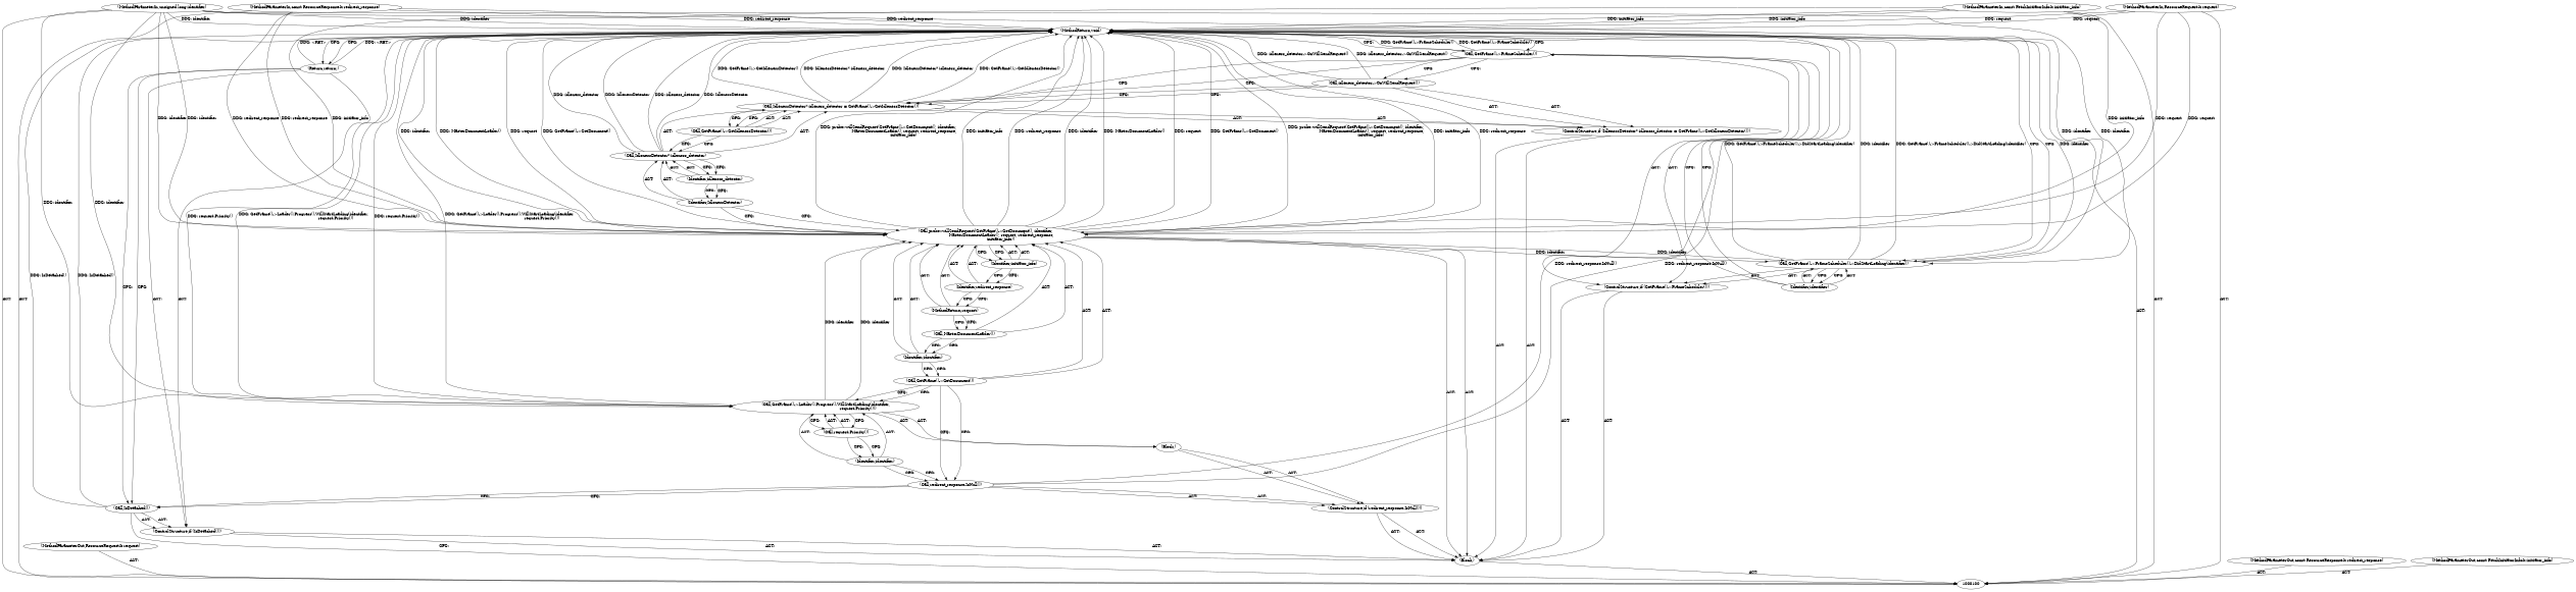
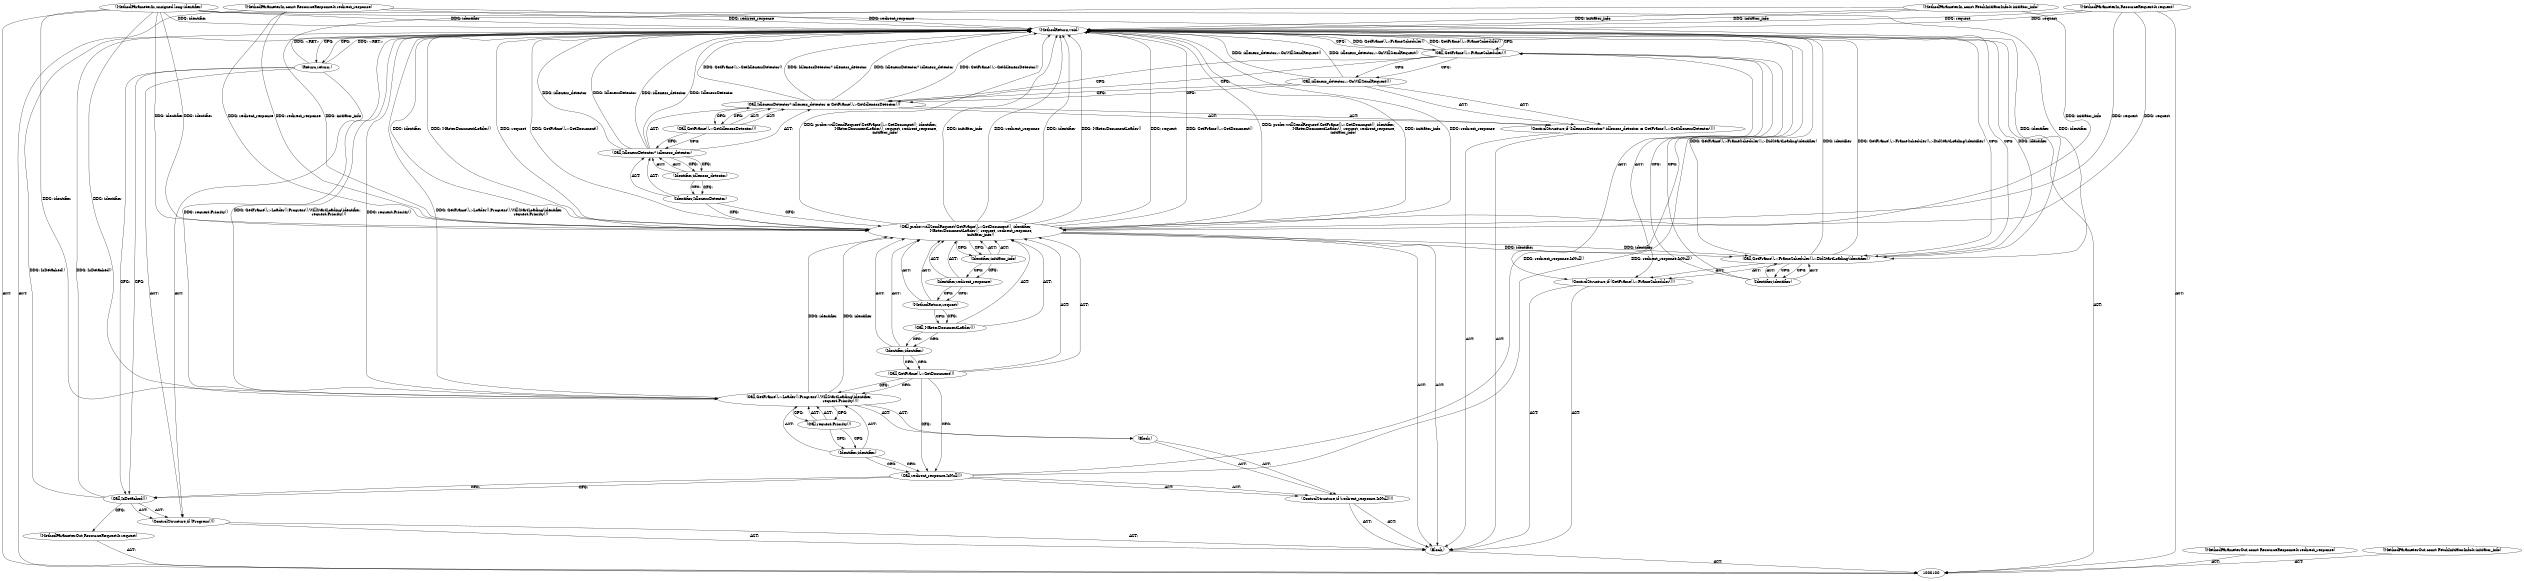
  digraph {
    n1 [label="(MethodReturn,void)"]
    n2 [label="(Call,GetFrame()->FrameScheduler())"]
    n3 [label="(Call,GetFrame()->FrameScheduler()->DidStartLoading(identifier))"]
    n4 [label="(Return,return;)"]
    1000100
    n6 [label="(Call,IdlenessDetector* idleness_detector = GetFrame()->GetIdlenessDetector())"]
    n7 [label="(Call,idleness_detector->OnWillSendRequest())"]
    n8 [label="(ControlStructure,if (GetFrame()->FrameScheduler()))"]
    n9 [label="(Identifier,identifier)"]
-   n10 [label="(ControlStructure,if (IsDetached()))"]
+   n10 [label="(ControlStructure,if (Progress()))"]
    n11 [label="(Call,IsDetached())"]
    n12 [label="(Call,GetFrame()->Loader().Progress().WillStartLoading(identifier,\n                                                     request.Priority()))"]
    n13 [label="(Call,request.Priority())"]
    n14 [label="(Call,probe::willSendRequest(GetFrame()->GetDocument(), identifier,\n                          MasterDocumentLoader(), request, redirect_response,\n                         initiator_info))"]
    n15 [label="(Block,)"]
    n16 [label="(Identifier,identifier)"]
    n17 [label="(Identifier,initiator_info)"]
    n18 [label="(Block,)"]
    n19 [label="(ControlStructure,if (redirect_response.IsNull()))"]
    n20 [label="(Call,redirect_response.IsNull())"]
    n21 [label="(Call,GetFrame()->GetDocument())"]
    n22 [label="(Identifier,redirect_response)"]
    n23 [label="(Identifier,identifier)"]
    n24 [label="(Call,MasterDocumentLoader())"]
    n25 [label="(MethodReturn,request)"]
    n26 [label="(Identifier,idleness_detector)"]
    n27 [label="(Call,IdlenessDetector* idleness_detector)"]
    n28 [label="(Identifier,IdlenessDetector)"]
    n29 [label="(ControlStructure,if (IdlenessDetector* idleness_detector = GetFrame()->GetIdlenessDetector()))"]
    n30 [label="(Call,GetFrame()->GetIdlenessDetector())"]
    n31 [label="(MethodParameterIn,unsigned long identifier)"]
    n32 [label="(MethodParameterIn,ResourceRequest& request)"]
    n33 [label="(MethodParameterOut,ResourceRequest& request)"]
    n34 [label="(MethodParameterIn,const ResourceResponse& redirect_response)"]
    n35 [label="(MethodParameterOut,const ResourceResponse& redirect_response)"]
    n36 [label="(MethodParameterIn,const FetchInitiatorInfo& initiator_info)"]
    n37 [label="(MethodParameterOut,const FetchInitiatorInfo& initiator_info)"]
    n1 -> n2 [label="CFG: "]
    n1 -> n2 [label="CFG: "]
    n1 -> n3 [label="CFG: "]
    n1 -> n3 [label="CFG: "]
    n1 -> n4 [label="CFG: "]
    n1 -> n4 [label="CFG: "]
    n1 -> 1000100 [label="AST: "]
    n2 -> n1 [label="DDG: GetFrame()->FrameScheduler()"]
    n2 -> n1 [label="DDG: GetFrame()->FrameScheduler()"]
    n2 -> n6 [label="CFG: "]
    n2 -> n6 [label="CFG: "]
    n2 -> n7 [label="CFG: "]
    n2 -> n7 [label="CFG: "]
    n2 -> n8 [label="AST: "]
    n2 -> n8 [label="AST: "]
    n3 -> n1 [label="DDG: identifier"]
    n3 -> n1 [label="DDG: GetFrame()->FrameScheduler()->DidStartLoading(identifier)"]
    n3 -> n1 [label="DDG: identifier"]
    n3 -> n1 [label="DDG: GetFrame()->FrameScheduler()->DidStartLoading(identifier)"]
    n3 -> n8 [label="AST: "]
    n3 -> n8 [label="AST: "]
    n3 -> n9 [label="CFG: "]
    n3 -> n9 [label="CFG: "]
    n4 -> n1 [label="DDG: <RET>"]
    n4 -> n1 [label="DDG: <RET>"]
    n4 -> n10 [label="AST: "]
    n4 -> n10 [label="AST: "]
    n4 -> n11 [label="CFG: "]
    n4 -> n11 [label="CFG: "]
    n6 -> n1 [label="DDG: GetFrame()->GetIdlenessDetector()"]
    n6 -> n1 [label="DDG: IdlenessDetector* idleness_detector"]
    n6 -> n1 [label="DDG: GetFrame()->GetIdlenessDetector()"]
    n6 -> n1 [label="DDG: IdlenessDetector* idleness_detector"]
    n6 -> n29 [label="AST: "]
    n6 -> n29 [label="AST: "]
    n6 -> n30 [label="CFG: "]
    n6 -> n30 [label="CFG: "]
    n7 -> n1 [label="DDG: idleness_detector->OnWillSendRequest()"]
    n7 -> n1 [label="DDG: idleness_detector->OnWillSendRequest()"]
    n7 -> n6 [label="CFG: "]
    n7 -> n6 [label="CFG: "]
    n7 -> n29 [label="AST: "]
    n7 -> n29 [label="AST: "]
    n8 -> n18 [label="AST: "]
    n8 -> n18 [label="AST: "]
    n9 -> n2 [label="CFG: "]
    n9 -> n2 [label="CFG: "]
    n9 -> n3 [label="AST: "]
    n9 -> n3 [label="AST: "]
    n10 -> n18 [label="AST: "]
    n10 -> n18 [label="AST: "]
    n11 -> n1 [label="DDG: IsDetached()"]
    n11 -> n1 [label="DDG: IsDetached()"]
-   n11 -> 1000100 [label="CFG: "]
+   n11 -> n33 [label="CFG: "]
    n11 -> n10 [label="AST: "]
    n11 -> n10 [label="AST: "]
    n12 -> n1 [label="DDG: request.Priority()"]
    n12 -> n1 [label="DDG: GetFrame()->Loader().Progress().WillStartLoading(identifier,\n                                                     request.Priority())"]
    n12 -> n1 [label="DDG: request.Priority()"]
    n12 -> n1 [label="DDG: GetFrame()->Loader().Progress().WillStartLoading(identifier,\n                                                     request.Priority())"]
    n12 -> n13 [label="CFG: "]
    n12 -> n13 [label="CFG: "]
    n12 -> n14 [label="DDG: identifier"]
    n12 -> n14 [label="DDG: identifier"]
    n12 -> n15 [label="AST: "]
    n12 -> n15 [label="AST: "]
    n13 -> n12 [label="AST: "]
    n13 -> n12 [label="AST: "]
    n13 -> n16 [label="CFG: "]
    n13 -> n16 [label="CFG: "]
    n14 -> n1 [label="DDG: identifier"]
    n14 -> n1 [label="DDG: MasterDocumentLoader()"]
    n14 -> n1 [label="DDG: request"]
    n14 -> n1 [label="DDG: GetFrame()->GetDocument()"]
    n14 -> n1 [label="DDG: probe::willSendRequest(GetFrame()->GetDocument(), identifier,\n                          MasterDocumentLoader(), request, redirect_response,\n                         initiator_info)"]
    n14 -> n1 [label="DDG: initiator_info"]
    n14 -> n1 [label="DDG: redirect_response"]
    n14 -> n1 [label="DDG: identifier"]
    n14 -> n1 [label="DDG: MasterDocumentLoader()"]
    n14 -> n1 [label="DDG: request"]
    n14 -> n1 [label="DDG: GetFrame()->GetDocument()"]
    n14 -> n1 [label="DDG: probe::willSendRequest(GetFrame()->GetDocument(), identifier,\n                          MasterDocumentLoader(), request, redirect_response,\n                         initiator_info)"]
    n14 -> n1 [label="DDG: initiator_info"]
    n14 -> n1 [label="DDG: redirect_response"]
    n14 -> n3 [label="DDG: identifier"]
    n14 -> n3 [label="DDG: identifier"]
    n14 -> n17 [label="CFG: "]
    n14 -> n17 [label="CFG: "]
    n14 -> n18 [label="AST: "]
    n14 -> n18 [label="AST: "]
    n15 -> n19 [label="AST: "]
    n15 -> n19 [label="AST: "]
    n16 -> n12 [label="AST: "]
    n16 -> n12 [label="AST: "]
    n16 -> n20 [label="CFG: "]
    n16 -> n20 [label="CFG: "]
    n17 -> n14 [label="AST: "]
    n17 -> n14 [label="AST: "]
    n17 -> n22 [label="CFG: "]
    n17 -> n22 [label="CFG: "]
    n18 -> 1000100 [label="AST: "]
    n19 -> n18 [label="AST: "]
    n19 -> n18 [label="AST: "]
    n20 -> n1 [label="DDG: redirect_response.IsNull()"]
    n20 -> n1 [label="DDG: redirect_response.IsNull()"]
    n20 -> n11 [label="CFG: "]
    n20 -> n11 [label="CFG: "]
    n20 -> n19 [label="AST: "]
    n20 -> n19 [label="AST: "]
    n21 -> n12 [label="CFG: "]
    n21 -> n12 [label="CFG: "]
    n21 -> n14 [label="AST: "]
    n21 -> n14 [label="AST: "]
    n21 -> n20 [label="CFG: "]
    n21 -> n20 [label="CFG: "]
    n22 -> n14 [label="AST: "]
    n22 -> n14 [label="AST: "]
    n22 -> n25 [label="CFG: "]
    n22 -> n25 [label="CFG: "]
    n23 -> n14 [label="AST: "]
    n23 -> n14 [label="AST: "]
    n23 -> n21 [label="CFG: "]
    n23 -> n21 [label="CFG: "]
    n24 -> n14 [label="AST: "]
    n24 -> n14 [label="AST: "]
    n24 -> n23 [label="CFG: "]
    n24 -> n23 [label="CFG: "]
    n25 -> n14 [label="AST: "]
    n25 -> n14 [label="AST: "]
    n25 -> n24 [label="CFG: "]
    n25 -> n24 [label="CFG: "]
    n26 -> n27 [label="AST: "]
    n26 -> n27 [label="AST: "]
    n26 -> n28 [label="CFG: "]
    n26 -> n28 [label="CFG: "]
    n27 -> n1 [label="DDG: IdlenessDetector"]
    n27 -> n1 [label="DDG: idleness_detector"]
    n27 -> n1 [label="DDG: IdlenessDetector"]
    n27 -> n1 [label="DDG: idleness_detector"]
    n27 -> n6 [label="AST: "]
    n27 -> n6 [label="AST: "]
    n27 -> n26 [label="CFG: "]
    n27 -> n26 [label="CFG: "]
    n28 -> n14 [label="CFG: "]
    n28 -> n14 [label="CFG: "]
    n28 -> n27 [label="AST: "]
    n28 -> n27 [label="AST: "]
    n29 -> n18 [label="AST: "]
    n29 -> n18 [label="AST: "]
    n30 -> n6 [label="AST: "]
    n30 -> n6 [label="AST: "]
    n30 -> n27 [label="CFG: "]
    n30 -> n27 [label="CFG: "]
    n31 -> n1 [label="DDG: identifier"]
    n31 -> n1 [label="DDG: identifier"]
    n31 -> n3 [label="DDG: identifier"]
    n31 -> n3 [label="DDG: identifier"]
    n31 -> 1000100 [label="AST: "]
    n31 -> n12 [label="DDG: identifier"]
    n31 -> n12 [label="DDG: identifier"]
    n31 -> n14 [label="DDG: identifier"]
    n31 -> n14 [label="DDG: identifier"]
    n32 -> n1 [label="DDG: request"]
    n32 -> n1 [label="DDG: request"]
    n32 -> 1000100 [label="AST: "]
    n32 -> n14 [label="DDG: request"]
    n32 -> n14 [label="DDG: request"]
    n33 -> 1000100 [label="AST: "]
    n34 -> n1 [label="DDG: redirect_response"]
    n34 -> n1 [label="DDG: redirect_response"]
    n34 -> 1000100 [label="AST: "]
    n34 -> n14 [label="DDG: redirect_response"]
    n34 -> n14 [label="DDG: redirect_response"]
    n35 -> 1000100 [label="AST: "]
    n36 -> n1 [label="DDG: initiator_info"]
    n36 -> n1 [label="DDG: initiator_info"]
-   n36 -> 1000100 [label="AST: "]
    n36 -> n14 [label="DDG: initiator_info"]
    n36 -> n14 [label="DDG: initiator_info"]
    n37 -> 1000100 [label="AST: "]
  }
